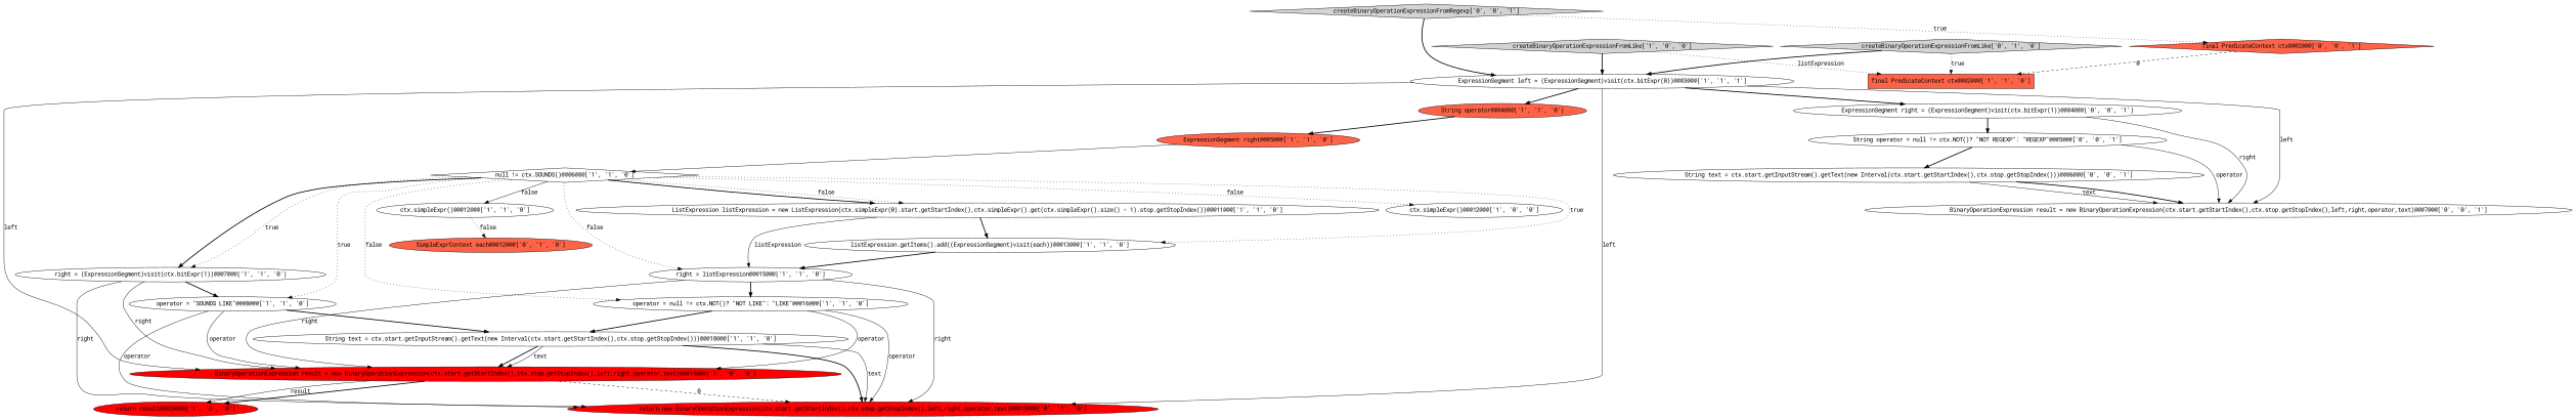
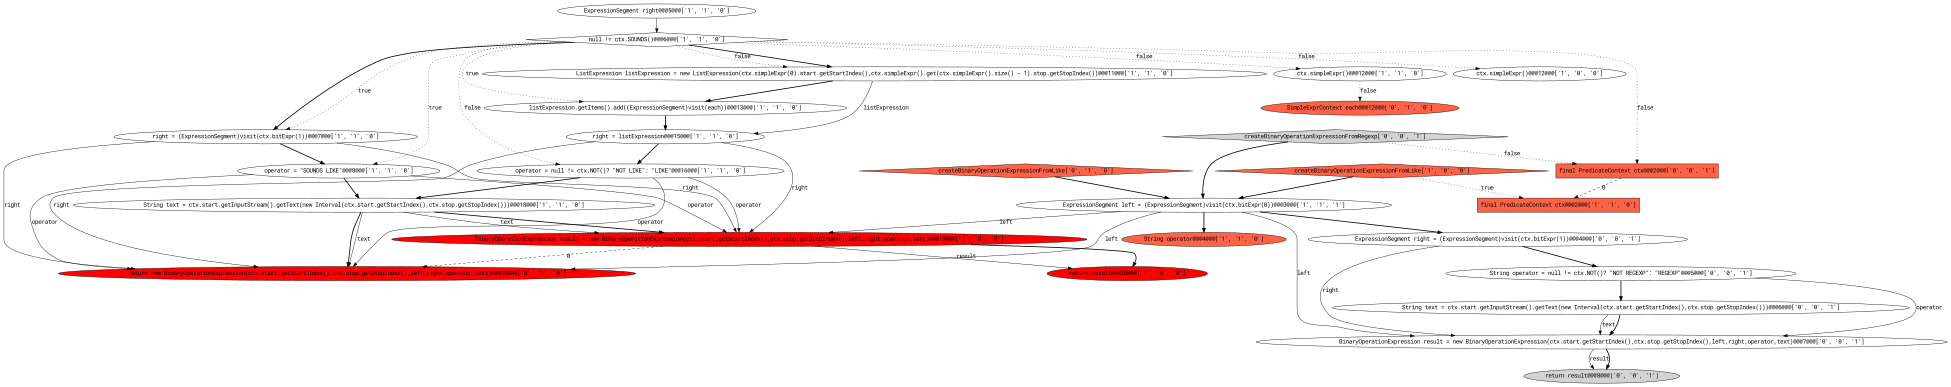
  digraph {
    fontname="Roboto Mono"
    node [fillcolor=white fontname="Roboto Mono" shape=ellipse style=filled]
    edge [fontname="Roboto Mono" style=bold]
    n1 [label="operator = \"SOUNDS LIKE\"@@@8@@@['1', '1', '0']"]
    n2 [label="String text = ctx.start.getInputStream().getText(new Interval(ctx.start.getStartIndex(),ctx.stop.getStopIndex()))@@@18@@@['1', '1', '0']"]
    n3 [fillcolor=red label="return new BinaryOperationExpression(ctx.start.getStartIndex(),ctx.stop.getStopIndex(),left,right,operator,text)@@@19@@@['0', '1', '0']"]
    n4 [fillcolor=red label="BinaryOperationExpression result = new BinaryOperationExpression(ctx.start.getStartIndex(),ctx.stop.getStopIndex(),left,right,operator,text)@@@19@@@['1', '0', '0']"]
    n5 [fillcolor=red label="return result@@@20@@@['1', '0', '0']"]
    n6 [fillcolor=tomato label="SimpleExprContext each@@@12@@@['0', '1', '0']"]
    n7 [label="null != ctx.SOUNDS()@@@6@@@['1', '1', '0']" shape=diamond]
    n8 [label="listExpression.getItems().add((ExpressionSegment)visit(each))@@@13@@@['1', '1', '0']"]
    n9 [label="ctx.simpleExpr()@@@12@@@['1', '1', '0']"]
    n10 [label="ctx.simpleExpr()@@@12@@@['1', '0', '0']"]
    n11 [label="operator = null != ctx.NOT()? \"NOT LIKE\": \"LIKE\"@@@16@@@['1', '1', '0']"]
    n12 [label="ListExpression listExpression = new ListExpression(ctx.simpleExpr(0).start.getStartIndex(),ctx.simpleExpr().get(ctx.simpleExpr().size() - 1).stop.getStopIndex())@@@11@@@['1', '1', '0']"]
    n13 [label="right = listExpression@@@15@@@['1', '1', '0']"]
    n14 [label="right = (ExpressionSegment)visit(ctx.bitExpr(1))@@@7@@@['1', '1', '0']"]
    n15 [fillcolor=tomato label="String operator@@@4@@@['1', '1', '0']"]
-   n16 [fillcolor=tomato label="ExpressionSegment right@@@5@@@['1', '1', '0']"]
-   n17 [fillcolor=lightgray label="createBinaryOperationExpressionFromLike['1', '0', '0']" shape=diamond]
+   n16 [label="ExpressionSegment right@@@5@@@['1', '1', '0']"]
+   n17 [fillcolor=tomato label="createBinaryOperationExpressionFromLike['1', '0', '0']" shape=diamond]
    n18 [fillcolor=tomato label="final PredicateContext ctx@@@2@@@['1', '1', '0']" shape=box]
    n19 [label="ExpressionSegment left = (ExpressionSegment)visit(ctx.bitExpr(0))@@@3@@@['1', '1', '1']"]
    n20 [label="BinaryOperationExpression result = new BinaryOperationExpression(ctx.start.getStartIndex(),ctx.stop.getStopIndex(),left,right,operator,text)@@@7@@@['0', '0', '1']"]
    n21 [label="ExpressionSegment right = (ExpressionSegment)visit(ctx.bitExpr(1))@@@4@@@['0', '0', '1']"]
-   n22 [fillcolor=tomato label="final PredicateContext ctx@@@2@@@['0', '0', '1']" shape=diamond]
-   n24 [fillcolor=lightgray label="createBinaryOperationExpressionFromLike['0', '1', '0']" shape=diamond]
+   n22 [fillcolor=tomato label="final PredicateContext ctx@@@2@@@['0', '0', '1']" shape=box]
+   n23 [fillcolor=lightgray label="return result@@@8@@@['0', '0', '1']"]
+   n24 [fillcolor=tomato label="createBinaryOperationExpressionFromLike['0', '1', '0']" shape=diamond]
    n25 [label="String text = ctx.start.getInputStream().getText(new Interval(ctx.start.getStartIndex(),ctx.stop.getStopIndex()))@@@6@@@['0', '0', '1']"]
    n26 [label="String operator = null != ctx.NOT()? \"NOT REGEXP\": \"REGEXP\"@@@5@@@['0', '0', '1']"]
    n27 [fillcolor=lightgray label="createBinaryOperationExpressionFromRegexp['0', '0', '1']" shape=diamond]
    n1 -> n2
    n1 -> n3 [label=operator style=solid]
    n1 -> n4 [label=operator style=solid]
    n2 -> n3 [label=text style=solid]
    n2 -> n3
    n2 -> n4
    n2 -> n4 [label=text style=solid]
    n4 -> n3 [label=0 style=dashed]
    n4 -> n5
    n4 -> n5 [label=result style=solid]
    n7 -> n1 [label=true style=dotted]
    n7 -> n8 [label=true style=dotted]
-   n7 -> n9 [label=false style=solid]
+   n7 -> n9 [label=false style=dotted]
    n7 -> n10 [label=false style=dotted]
    n7 -> n11 [label=false style=dotted]
    n7 -> n12
    n7 -> n12 [label=false style=dotted]
-   n7 -> n13 [label=false style=dotted]
+   n7 -> n22 [label=false style=dotted]
    n7 -> n14 [label=true style=dotted]
    n7 -> n14
    n8 -> n13
    n9 -> n6 [label=false style=dotted]
    n11 -> n2
    n11 -> n3 [label=operator style=solid]
    n11 -> n4 [label=operator style=solid]
    n12 -> n8
    n12 -> n13 [label=listExpression style=solid]
    n13 -> n3 [label=right style=solid]
    n13 -> n4 [label=right style=solid]
    n13 -> n11
    n14 -> n1
    n14 -> n3 [label=right style=solid]
    n14 -> n4 [label=right style=solid]
-   n15 -> n16
    n16 -> n7 [style=solid]
-   n17 -> n18 [label=listExpression style=dotted]
+   n17 -> n18 [label=true style=dotted]
    n17 -> n19
    n19 -> n3 [label=left style=solid]
    n19 -> n4 [label=left style=solid]
    n19 -> n15
    n19 -> n20 [label=left style=solid]
    n19 -> n21
+   n20 -> n23 [label=result style=solid]
+   n20 -> n23
    n21 -> n20 [label=right style=solid]
    n21 -> n26
    n22 -> n18 [label=0 style=dashed]
-   n24 -> n18 [label=true style=dotted]
    n24 -> n19
    n25 -> n20 [label=text style=solid]
    n25 -> n20
    n26 -> n20 [label=operator style=solid]
    n26 -> n25
    n27 -> n19
-   n27 -> n22 [label=true style=dotted]
+   n27 -> n22 [label=false style=dotted]
  }
